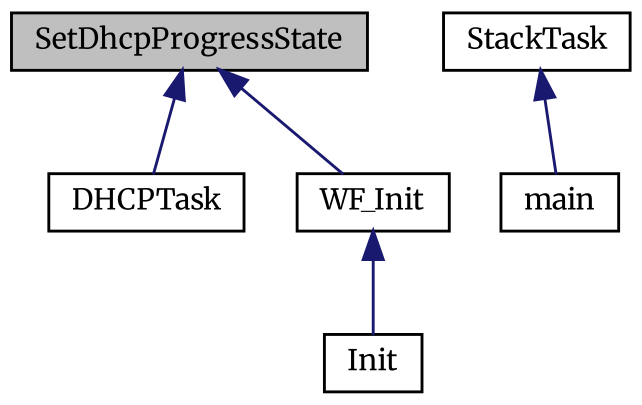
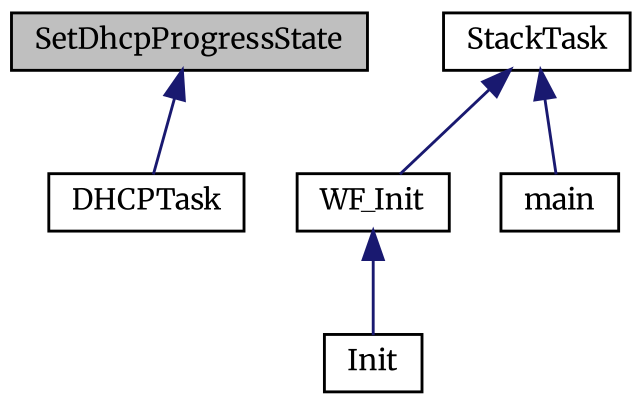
  digraph {
    fontname=Merriweather
    rankdir=TB
    node [color=black fillcolor=white fontname=Merriweather fontsize=10 shape=record style=filled]
    edge [color=midnightblue dir=back fontname=Merriweather fontsize=10 labelfontname=Helvetica labelfontsize=10 style=solid]
    n1 [fillcolor=grey75 fontcolor=black height=0.2 label=SetDhcpProgressState width=0.4]
    n2 [height=0.2 label=DHCPTask width=0.4]
    n3 [height=0.2 label=WF_Init width=0.4]
    n4 [height=0.2 label=Init width=0.4]
    n5 [height=0.2 label=StackTask width=0.4]
    n6 [height=0.2 label=main width=0.4]
    n1 -> n2
-   n1 -> n3
+   n5 -> n3
    n3 -> n4
    n5 -> n6
  }
